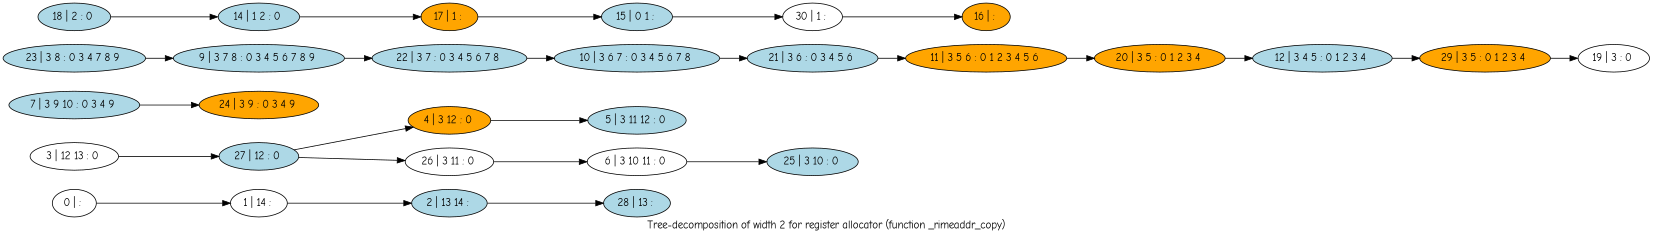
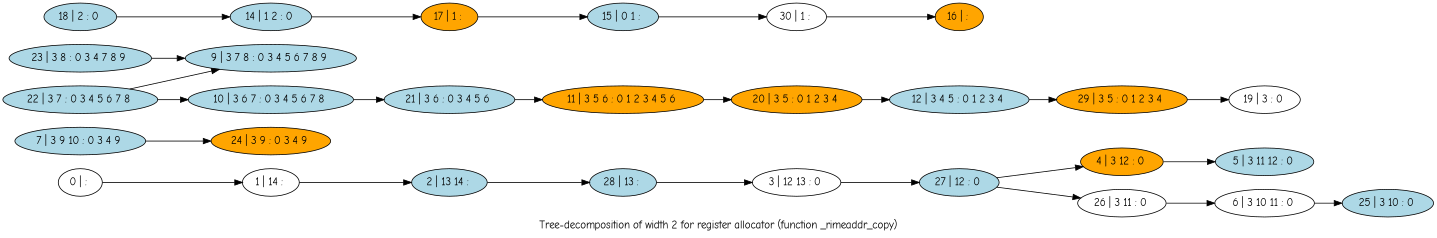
  digraph {
    fontname="Comic Neue"
    label="Tree-decomposition of width 2 for register allocator (function _rimeaddr_copy)"
    rankdir=LR
    node [fillcolor=lightblue fontname="Comic Neue" style=filled]
    edge [fontname="Comic Neue"]
    n1 [fillcolor=white label="0 | : "]
    n2 [fillcolor=white label="1 | 14 : "]
    n3 [label="2 | 13 14 : "]
    n4 [label="28 | 13 : "]
    n5 [fillcolor=white label="3 | 12 13 : 0 "]
    n6 [label="27 | 12 : 0 "]
    n7 [fillcolor=orange label="4 | 3 12 : 0 "]
    n8 [fillcolor=white label="26 | 3 11 : 0 "]
    n9 [label="5 | 3 11 12 : 0 "]
    n10 [fillcolor=white label="6 | 3 10 11 : 0 "]
    n11 [label="25 | 3 10 : 0 "]
    n12 [label="7 | 3 9 10 : 0 3 4 9 "]
    n13 [fillcolor=orange label="24 | 3 9 : 0 3 4 9 "]
    n14 [label="23 | 3 8 : 0 3 4 7 8 9 "]
    n15 [label="9 | 3 7 8 : 0 3 4 5 6 7 8 9 "]
    n16 [label="22 | 3 7 : 0 3 4 5 6 7 8 "]
    n17 [label="10 | 3 6 7 : 0 3 4 5 6 7 8 "]
    n18 [label="21 | 3 6 : 0 3 4 5 6 "]
    n19 [fillcolor=orange label="11 | 3 5 6 : 0 1 2 3 4 5 6 "]
    n20 [fillcolor=orange label="20 | 3 5 : 0 1 2 3 4 "]
    n21 [label="12 | 3 4 5 : 0 1 2 3 4 "]
    n22 [fillcolor=orange label="29 | 3 5 : 0 1 2 3 4 "]
    n23 [fillcolor=white label="19 | 3 : 0 "]
    n24 [label="18 | 2 : 0 "]
    n25 [label="14 | 1 2 : 0 "]
    n26 [fillcolor=orange label="17 | 1 : "]
    n27 [label="15 | 0 1 : "]
    n28 [fillcolor=white label="30 | 1 : "]
    n29 [fillcolor=orange label="16 | : "]
    n1 -> n2
    n2 -> n3
    n3 -> n4
+   n4 -> n5
    n5 -> n6
    n6 -> n7
    n6 -> n8
    n7 -> n9
    n8 -> n10
    n10 -> n11
    n12 -> n13
    n14 -> n15
-   n15 -> n16
+   n16 -> n15
    n16 -> n17
    n17 -> n18
    n18 -> n19
    n19 -> n20
    n20 -> n21
    n21 -> n22
    n22 -> n23
    n24 -> n25
    n25 -> n26
    n26 -> n27
    n27 -> n28
    n28 -> n29
  }
